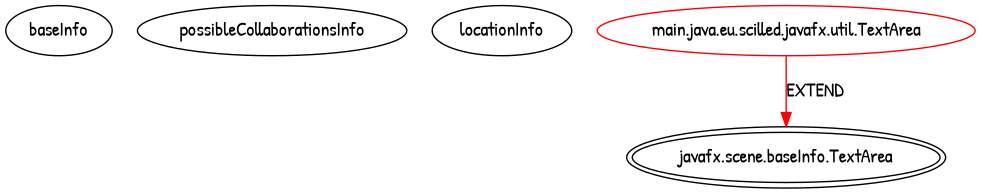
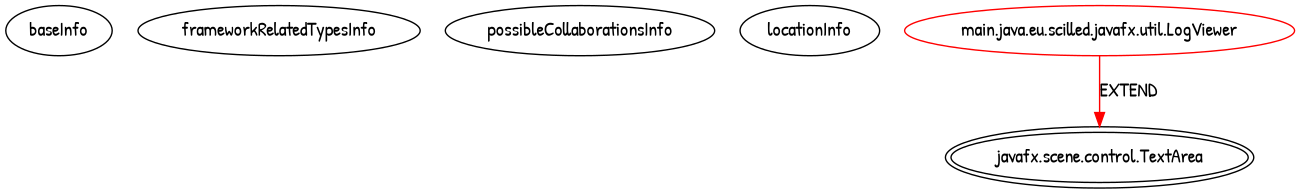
  digraph {
    fontname="Patrick Hand"
    node [fontname="Patrick Hand"]
    baseInfo [category=extension_graph graphId=894 isAnonymous=false possibleRelation=false]
+   frameworkRelatedTypesInfo [0="javafx.scene.control.TextArea"]
    possibleCollaborationsInfo
    locationInfo [contextSignature=LogViewer filePath="/Mareck-playground/playground-master/javafx2/src/main/java/eu/scilled/javafx/util/LogViewer.java" graphId=894 projectName="Mareck-playground"]
-   n5 [color=red isFrameworkType=false label="main.java.eu.scilled.javafx.util.TextArea" vertexType=ROOT_CLIENT_CLASS_DECLARATION]
-   n6 [isFrameworkType=true label="javafx.scene.baseInfo.TextArea" peripheries=2 vertexType=FRAMEWORK_CLASS_TYPE]
+   n5 [color=red isFrameworkType=false label="main.java.eu.scilled.javafx.util.LogViewer" vertexType=ROOT_CLIENT_CLASS_DECLARATION]
+   n6 [isFrameworkType=true label="javafx.scene.control.TextArea" peripheries=2 vertexType=FRAMEWORK_CLASS_TYPE]
    n5 -> n6 [color=red label=EXTEND fontname="Patrick Hand"]
  }
